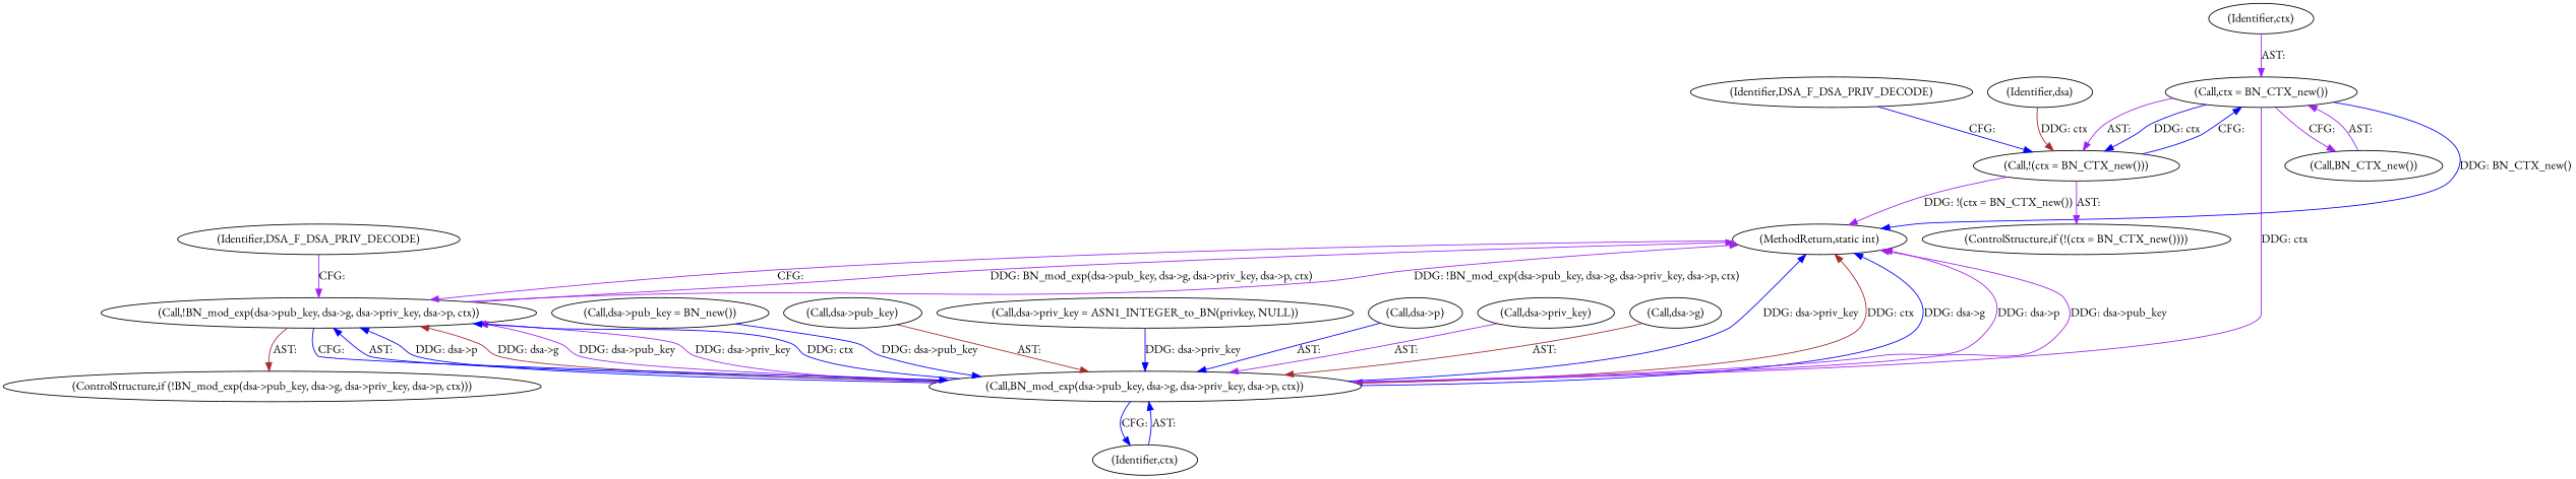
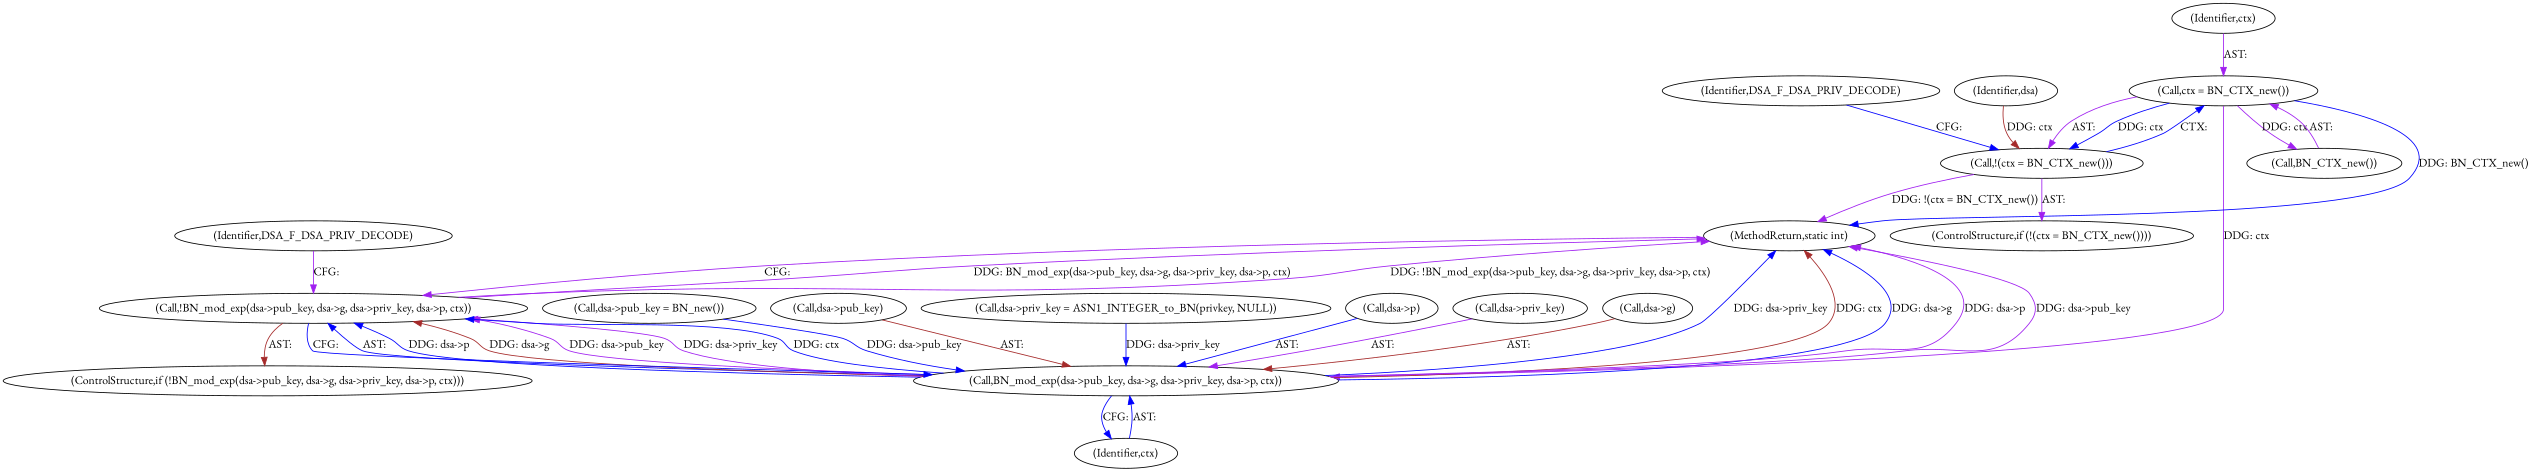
  digraph {
    fontname="EB Garamond"
    node [fontname="EB Garamond"]
    edge [color=purple fontname="EB Garamond"]
    n1 [label="(Call,ctx = BN_CTX_new())"]
    n2 [label="(Call,!(ctx = BN_CTX_new()))"]
    n3 [label="(Call,BN_mod_exp(dsa->pub_key, dsa->g, dsa->priv_key, dsa->p, ctx))"]
    n4 [label="(Call,BN_CTX_new())"]
    n5 [label="(MethodReturn,static int)"]
    n6 [label="(ControlStructure,if (!(ctx = BN_CTX_new())))"]
    n7 [label="(Call,!BN_mod_exp(dsa->pub_key, dsa->g, dsa->priv_key, dsa->p, ctx))"]
    n8 [label="(Identifier,ctx)"]
    n9 [label="(ControlStructure,if (!BN_mod_exp(dsa->pub_key, dsa->g, dsa->priv_key, dsa->p, ctx)))"]
    n10 [label="(Identifier,ctx)"]
    n11 [label="(Identifier,DSA_F_DSA_PRIV_DECODE)"]
    n12 [label="(Call,dsa->pub_key = BN_new())"]
    n13 [label="(Call,dsa->pub_key)"]
    n14 [label="(Call,dsa->priv_key = ASN1_INTEGER_to_BN(privkey, NULL))"]
    n15 [label="(Call,dsa->p)"]
    n16 [label="(Call,dsa->priv_key)"]
    n17 [label="(Identifier,dsa)"]
    n18 [label="(Call,dsa->g)"]
    n19 [label="(Identifier,DSA_F_DSA_PRIV_DECODE)"]
    n1 -> n2 [label="AST: "]
    n1 -> n2 [color=blue label="DDG: ctx"]
    n1 -> n3 [label="DDG: ctx"]
-   n1 -> n4 [label="CFG: "]
+   n1 -> n4 [label="DDG: ctx"]
    n1 -> n5 [color=blue label="DDG: BN_CTX_new()"]
-   n2 -> n1 [color=blue label="CFG: "]
+   n2 -> n1 [color=blue label="CTX: "]
    n2 -> n5 [label="DDG: !(ctx = BN_CTX_new())"]
    n2 -> n6 [label="AST: "]
    n3 -> n5 [color=blue label="DDG: dsa->priv_key"]
    n3 -> n5 [color=brown label="DDG: ctx"]
    n3 -> n5 [color=blue label="DDG: dsa->g"]
    n3 -> n5 [label="DDG: dsa->p"]
    n3 -> n5 [label="DDG: dsa->pub_key"]
    n3 -> n7 [color=blue label="AST: "]
    n3 -> n7 [color=blue label="DDG: dsa->p"]
    n3 -> n7 [color=brown label="DDG: dsa->g"]
    n3 -> n7 [label="DDG: dsa->pub_key"]
    n3 -> n7 [label="DDG: dsa->priv_key"]
    n3 -> n7 [color=blue label="DDG: ctx"]
    n3 -> n8 [color=blue label="CFG: "]
    n4 -> n1 [label="AST: "]
    n5 -> n7 [label="CFG: "]
    n7 -> n3 [color=blue label="CFG: "]
    n7 -> n5 [label="DDG: BN_mod_exp(dsa->pub_key, dsa->g, dsa->priv_key, dsa->p, ctx)"]
    n7 -> n5 [label="DDG: !BN_mod_exp(dsa->pub_key, dsa->g, dsa->priv_key, dsa->p, ctx)"]
    n7 -> n9 [color=brown label="AST: "]
    n8 -> n3 [color=blue label="AST: "]
    n10 -> n1 [label="AST: "]
    n11 -> n2 [color=blue label="CFG: "]
    n12 -> n3 [color=blue label="DDG: dsa->pub_key"]
    n13 -> n3 [color=brown label="AST: "]
    n14 -> n3 [color=blue label="DDG: dsa->priv_key"]
    n15 -> n3 [color=blue label="AST: "]
    n16 -> n3 [label="AST: "]
    n17 -> n2 [color=brown label="DDG: ctx"]
    n18 -> n3 [color=brown label="AST: "]
    n19 -> n7 [label="CFG: "]
  }
